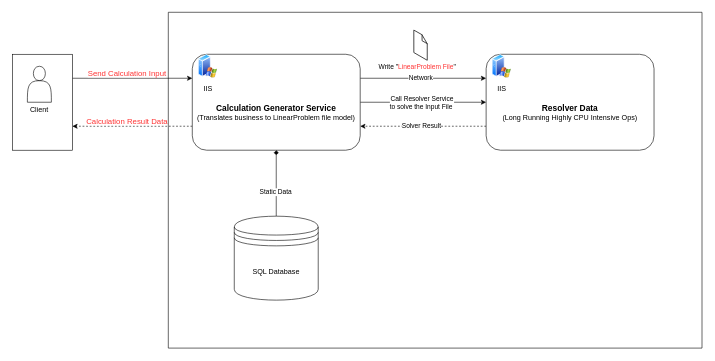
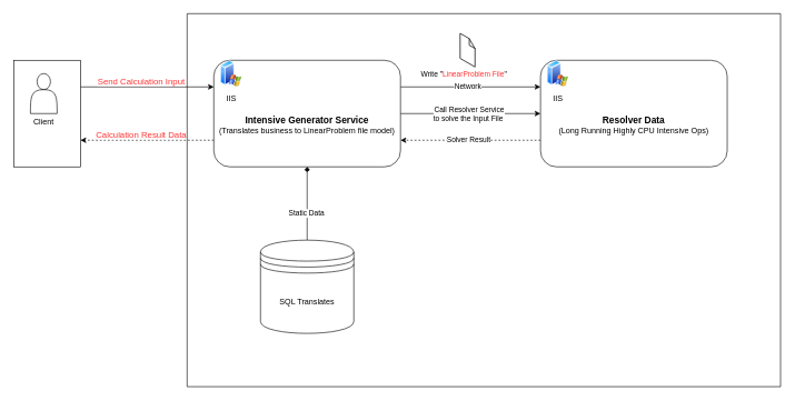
  <mxCell id="0" />
  <mxCell id="1" parent="0" />
  <mxCell id="2" style="edgeStyle=orthogonalEdgeStyle;rounded=0;orthogonalLoop=1;jettySize=auto;html=1;exitX=1;exitY=0.25;exitDx=0;exitDy=0;entryX=0;entryY=0.25;entryDx=0;entryDy=0;" edge="1" parent="1" source="9" target="12"><mxGeometry relative="1" as="geometry" /></mxCell>
  <mxCell id="3" value="Write &quot;&lt;font style=&quot;color: rgb(255, 51, 51);&quot;&gt;LinearProblem File&lt;/font&gt;&quot;" style="edgeLabel;html=1;align=center;verticalAlign=middle;resizable=0;points=[];" vertex="1" connectable="0" parent="2"><mxGeometry x="-0.105" y="-3" relative="1" as="geometry"><mxPoint y="-23" as="offset" /></mxGeometry></mxCell>
  <mxCell id="4" value="Network" style="edgeLabel;html=1;align=center;verticalAlign=middle;resizable=0;points=[];" vertex="1" connectable="0" parent="2"><mxGeometry x="-0.048" y="1" relative="1" as="geometry"><mxPoint as="offset" /></mxGeometry></mxCell>
  <mxCell id="5" style="edgeStyle=orthogonalEdgeStyle;rounded=0;orthogonalLoop=1;jettySize=auto;html=1;" edge="1" parent="1" source="9" target="12"><mxGeometry relative="1" as="geometry" /></mxCell>
  <mxCell id="6" value="Call Resolver Service&lt;div&gt;to solve the Input File&amp;nbsp;&lt;/div&gt;" style="edgeLabel;html=1;align=center;verticalAlign=middle;resizable=0;points=[];" vertex="1" connectable="0" parent="5"><mxGeometry x="-0.286" y="-2" relative="1" as="geometry"><mxPoint x="27" y="-2" as="offset" /></mxGeometry></mxCell>
  <mxCell id="7" style="edgeStyle=orthogonalEdgeStyle;rounded=0;orthogonalLoop=1;jettySize=auto;html=1;exitX=0;exitY=0.75;exitDx=0;exitDy=0;entryX=1;entryY=0.75;entryDx=0;entryDy=0;dashed=1;" edge="1" parent="1" source="9" target="22"><mxGeometry relative="1" as="geometry" /></mxCell>
  <mxCell id="8" value="&lt;font style=&quot;font-size: 13px; color: rgb(255, 51, 51);&quot;&gt;Calculation Result Data&lt;/font&gt;" style="edgeLabel;html=1;align=center;verticalAlign=middle;resizable=0;points=[];" vertex="1" connectable="0" parent="7"><mxGeometry x="-0.26" y="1" relative="1" as="geometry"><mxPoint x="-36" y="-11" as="offset" /></mxGeometry></mxCell>
- <mxCell id="9" value="&lt;div&gt;&lt;b&gt;&lt;font style=&quot;font-size: 14px;&quot;&gt;&lt;br&gt;&lt;/font&gt;&lt;/b&gt;&lt;/div&gt;&lt;b&gt;&lt;font style=&quot;font-size: 14px;&quot;&gt;&lt;div&gt;&lt;b&gt;&lt;font style=&quot;font-size: 14px;&quot;&gt;&lt;br&gt;&lt;/font&gt;&lt;/b&gt;&lt;/div&gt;Calculation Generator Service&lt;/font&gt;&lt;/b&gt;&lt;br&gt;(Translates business to LinearProblem file model)" style="rounded=1;whiteSpace=wrap;html=1;" vertex="1" parent="1"><mxGeometry x="320" y="90" width="280" height="160" as="geometry" /></mxCell>
+ <mxCell id="9" value="&lt;div&gt;&lt;b&gt;&lt;font style=&quot;font-size: 14px;&quot;&gt;&lt;br&gt;&lt;/font&gt;&lt;/b&gt;&lt;/div&gt;&lt;b&gt;&lt;font style=&quot;font-size: 14px;&quot;&gt;&lt;div&gt;&lt;b&gt;&lt;font style=&quot;font-size: 14px;&quot;&gt;&lt;br&gt;&lt;/font&gt;&lt;/b&gt;&lt;/div&gt;Intensive Generator Service&lt;/font&gt;&lt;/b&gt;&lt;br&gt;(Translates business to LinearProblem file model)" style="rounded=1;whiteSpace=wrap;html=1;" vertex="1" parent="1"><mxGeometry x="320" y="90" width="280" height="160" as="geometry" /></mxCell>
  <mxCell id="10" style="edgeStyle=orthogonalEdgeStyle;rounded=0;orthogonalLoop=1;jettySize=auto;html=1;exitX=0;exitY=0.75;exitDx=0;exitDy=0;entryX=1;entryY=0.75;entryDx=0;entryDy=0;dashed=1;" edge="1" parent="1" source="12" target="9"><mxGeometry relative="1" as="geometry" /></mxCell>
  <mxCell id="11" value="Solver Result" style="edgeLabel;html=1;align=center;verticalAlign=middle;resizable=0;points=[];" vertex="1" connectable="0" parent="10"><mxGeometry x="0.038" y="-1" relative="1" as="geometry"><mxPoint as="offset" /></mxGeometry></mxCell>
  <mxCell id="12" value="&lt;div&gt;&lt;b&gt;&lt;font style=&quot;font-size: 14px;&quot;&gt;&lt;br&gt;&lt;/font&gt;&lt;/b&gt;&lt;/div&gt;&lt;b&gt;&lt;font style=&quot;font-size: 14px;&quot;&gt;&lt;div&gt;&lt;b&gt;&lt;font style=&quot;font-size: 14px;&quot;&gt;&lt;br&gt;&lt;/font&gt;&lt;/b&gt;&lt;/div&gt;Resolver Data&lt;/font&gt;&lt;/b&gt;&lt;br&gt;(Long Running Highly CPU Intensive Ops)" style="rounded=1;whiteSpace=wrap;html=1;" vertex="1" parent="1"><mxGeometry x="810" y="90" width="280" height="160" as="geometry" /></mxCell>
  <mxCell id="13" value="IIS" style="image;aspect=fixed;perimeter=ellipsePerimeter;html=1;align=center;shadow=0;dashed=0;spacingTop=3;image=img/lib/active_directory/windows_server_2.svg;" vertex="1" parent="1"><mxGeometry x="820" y="90" width="32" height="40" as="geometry" /></mxCell>
  <mxCell id="14" value="IIS" style="image;aspect=fixed;perimeter=ellipsePerimeter;html=1;align=center;shadow=0;dashed=0;spacingTop=3;image=img/lib/active_directory/windows_server_2.svg;" vertex="1" parent="1"><mxGeometry x="330" y="90" width="32" height="40" as="geometry" /></mxCell>
  <mxCell id="15" style="edgeStyle=orthogonalEdgeStyle;rounded=0;orthogonalLoop=1;jettySize=auto;html=1;startArrow=none;startFill=0;endArrow=diamond;" edge="1" parent="1" source="19" target="9"><mxGeometry relative="1" as="geometry" /></mxCell>
  <mxCell id="16" value="Static Data" style="edgeLabel;html=1;align=center;verticalAlign=middle;resizable=0;points=[];" vertex="1" connectable="0" parent="15"><mxGeometry x="-0.255" y="2" relative="1" as="geometry"><mxPoint as="offset" /></mxGeometry></mxCell>
  <mxCell id="17" value="" style="swimlane;startSize=0;fillColor=#FFFFFF;" vertex="1" parent="1"><mxGeometry x="280" y="20" width="890" height="560" as="geometry"><mxRectangle x="80" y="210" width="50" height="40" as="alternateBounds" /></mxGeometry></mxCell>
  <mxCell id="18" value="" style="verticalLabelPosition=bottom;html=1;verticalAlign=top;strokeWidth=1;align=center;outlineConnect=0;dashed=0;outlineConnect=0;shape=mxgraph.aws3d.file;aspect=fixed;strokeColor=#292929;" vertex="1" parent="17"><mxGeometry x="410" y="30" width="21.81" height="50" as="geometry" /></mxCell>
- <mxCell id="19" value="SQL Database" style="shape=datastore;whiteSpace=wrap;html=1;" vertex="1" parent="1"><mxGeometry x="390" y="360" width="140" height="140" as="geometry" /></mxCell>
+ <mxCell id="19" value="SQL Translates" style="shape=datastore;whiteSpace=wrap;html=1;" vertex="1" parent="1"><mxGeometry x="390" y="360" width="140" height="140" as="geometry" /></mxCell>
  <mxCell id="20" style="edgeStyle=orthogonalEdgeStyle;rounded=0;orthogonalLoop=1;jettySize=auto;html=1;exitX=1;exitY=0.25;exitDx=0;exitDy=0;entryX=0;entryY=0.25;entryDx=0;entryDy=0;" edge="1" parent="1" source="22" target="9"><mxGeometry relative="1" as="geometry" /></mxCell>
  <mxCell id="21" value="&lt;font style=&quot;font-size: 13px; color: rgb(255, 51, 51);&quot;&gt;Send Calculation Input&lt;/font&gt;" style="edgeLabel;html=1;align=center;verticalAlign=middle;resizable=0;points=[];" vertex="1" connectable="0" parent="20"><mxGeometry x="-0.423" y="4" relative="1" as="geometry"><mxPoint x="32" y="-6" as="offset" /></mxGeometry></mxCell>
  <mxCell id="22" value="" style="rounded=0;whiteSpace=wrap;html=1;" vertex="1" parent="1"><mxGeometry x="20" y="90" width="100" height="160" as="geometry" /></mxCell>
  <mxCell id="23" value="&lt;div&gt;&lt;br&gt;&lt;/div&gt;&lt;div&gt;&lt;br&gt;&lt;/div&gt;&lt;div&gt;&lt;br&gt;&lt;/div&gt;&lt;div&gt;&lt;br&gt;&lt;/div&gt;&lt;div&gt;&lt;br&gt;&lt;/div&gt;&lt;div&gt;&lt;br&gt;&lt;/div&gt;Client" style="shape=actor;whiteSpace=wrap;html=1;" vertex="1" parent="1"><mxGeometry x="45" y="110" width="40" height="60" as="geometry" /></mxCell>
